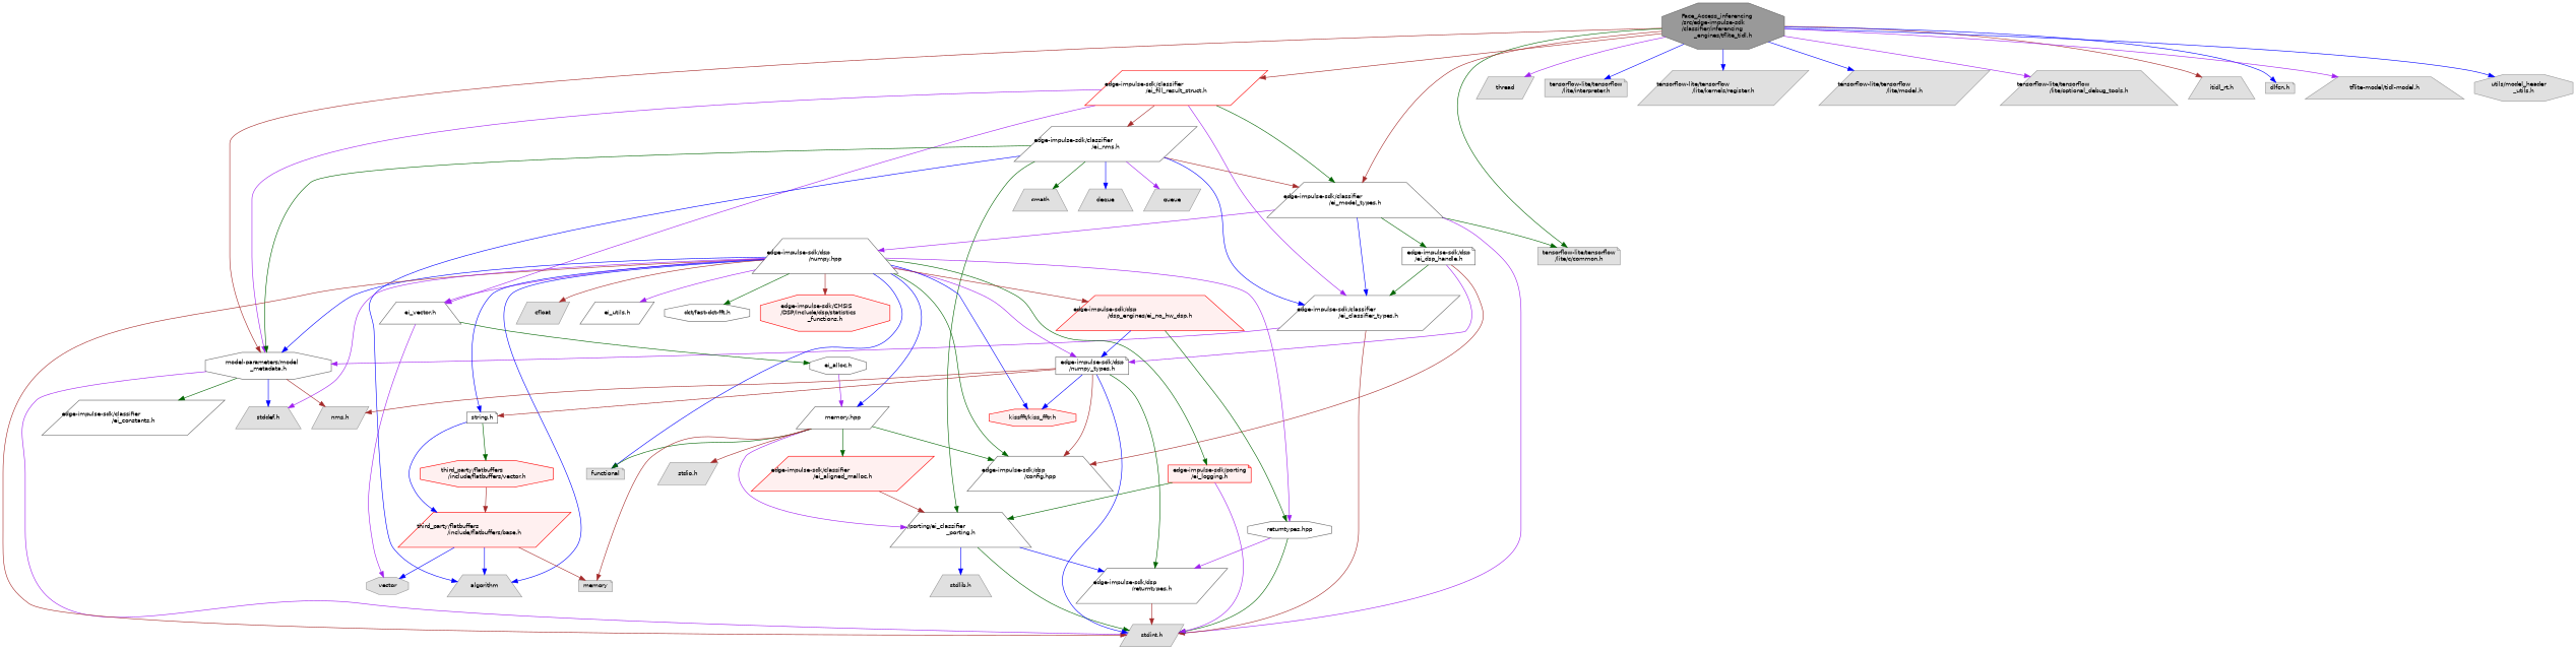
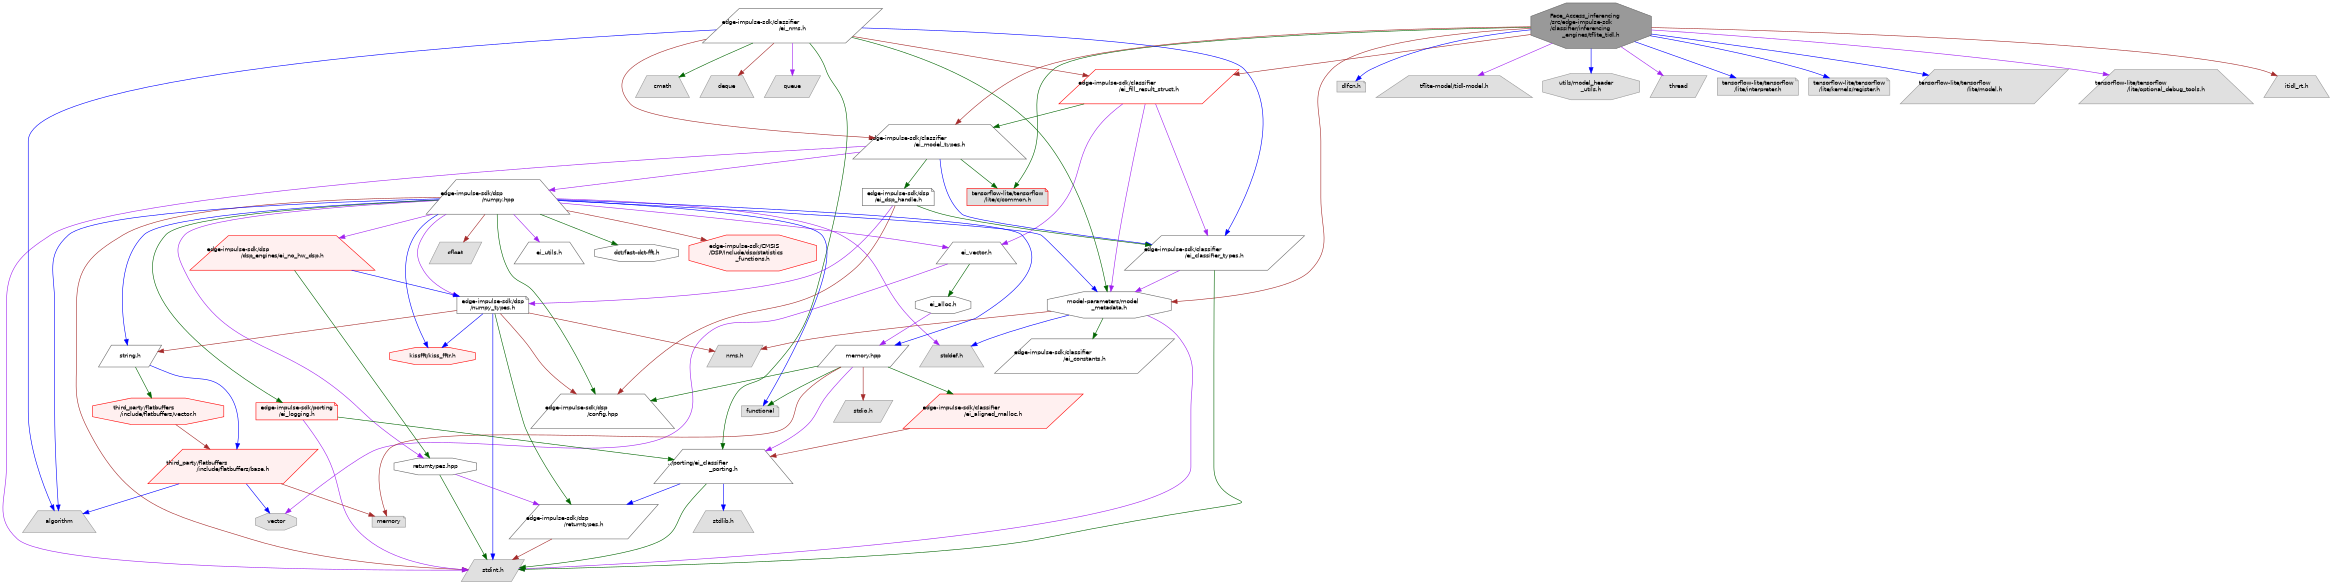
  digraph {
    node [color=grey60 fillcolor="#E0E0E0" fontname=Helvetica fontsize=10 shape=parallelogram style=filled]
    edge [color=purple fontname=Helvetica fontsize=10 labelfontname=Helvetica labelfontsize=10 style=solid]
    n1 [color=gray40 fillcolor=grey60 fontcolor=black height=0.2 label="Face_Access_inferencing\l/src/edge-impulse-sdk\l/classifier/inferencing\l_engines/tflite_tidl.h" shape=octagon width=0.4]
    n2 [color=grey40 fillcolor=white height=0.2 label="model-parameters/model\l_metadata.h" shape=octagon width=0.4]
    n3 [height=0.2 label=thread width=0.4]
-   n4 [height=0.2 label="tensorflow-lite/tensorflow\l/lite/c/common.h" shape=note width=0.4]
+   n4 [color=red height=0.2 label="tensorflow-lite/tensorflow\l/lite/c/common.h" shape=note width=0.4]
    n5 [height=0.2 label="tensorflow-lite/tensorflow\l/lite/interpreter.h" shape=note width=0.4]
-   n6 [height=0.2 label="tensorflow-lite/tensorflow\l/lite/kernels/register.h" width=0.4]
+   n6 [height=0.2 label="tensorflow-lite/tensorflow\l/lite/kernels/register.h" shape=note width=0.4]
    n7 [height=0.2 label="tensorflow-lite/tensorflow\l/lite/model.h" width=0.4]
    n8 [height=0.2 label="tensorflow-lite/tensorflow\l/lite/optional_debug_tools.h" shape=trapezium width=0.4]
    n9 [color=red fillcolor=white height=0.2 label="edge-impulse-sdk/classifier\l/ei_fill_result_struct.h" width=0.4]
    n10 [color=grey40 fillcolor=white height=0.2 label="edge-impulse-sdk/classifier\l/ei_model_types.h" shape=trapezium width=0.4]
    n11 [height=0.2 label="itidl_rt.h" shape=trapezium width=0.4]
    n12 [height=0.2 label="dlfcn.h" shape=note width=0.4]
    n13 [height=0.2 label="tflite-model/tidl-model.h" shape=trapezium width=0.4]
    n14 [height=0.2 label="utils/model_header\l_utils.h" shape=octagon width=0.4]
    n15 [height=0.2 label="stdint.h" width=0.4]
    n16 [height=0.2 label="nms.h" width=0.4]
    n17 [height=0.2 label="stddef.h" shape=trapezium width=0.4]
    n18 [color=grey40 fillcolor=white height=0.2 label="edge-impulse-sdk/classifier\l/ei_constants.h" width=0.4]
    n19 [color=grey40 fillcolor=white height=0.2 label="edge-impulse-sdk/classifier\l/ei_classifier_types.h" width=0.4]
    n20 [color=grey40 fillcolor=white height=0.2 label="ei_vector.h" shape=trapezium width=0.4]
    n21 [color=grey40 fillcolor=white height=0.2 label="edge-impulse-sdk/classifier\l/ei_nms.h" width=0.4]
    n22 [color=grey40 fillcolor=white height=0.2 label="edge-impulse-sdk/dsp\l/ei_dsp_handle.h" shape=note width=0.4]
    n23 [color=grey40 fillcolor=white height=0.2 label="edge-impulse-sdk/dsp\l/numpy.hpp" shape=trapezium width=0.4]
    n24 [height=0.2 label=vector shape=octagon width=0.4]
    n25 [color=grey40 fillcolor=white height=0.2 label="ei_alloc.h" shape=octagon width=0.4]
    n26 [height=0.2 label=algorithm shape=trapezium width=0.4]
    n27 [color=grey40 fillcolor=white height=0.2 label="../porting/ei_classifier\l_porting.h" shape=trapezium width=0.4]
    n28 [height=0.2 label=cmath shape=trapezium width=0.4]
    n29 [height=0.2 label=deque shape=trapezium width=0.4]
    n30 [height=0.2 label=queue width=0.4]
    n31 [color=grey40 fillcolor=white height=0.2 label="edge-impulse-sdk/dsp\l/config.hpp" shape=trapezium width=0.4]
    n32 [color=grey40 fillcolor=white height=0.2 label="edge-impulse-sdk/dsp\l/numpy_types.h" shape=note width=0.4]
-   n33 [color=grey40 fillcolor=white height=0.2 label="string.h" shape=note width=0.4]
+   n33 [color=grey40 fillcolor=white height=0.2 label="string.h" width=0.4]
    n34 [height=0.2 label=cfloat width=0.4]
    n35 [color=grey40 fillcolor=white height=0.2 label="memory.hpp" width=0.4]
    n36 [height=0.2 label=functional shape=note width=0.4]
    n37 [color=grey40 fillcolor=white height=0.2 label="returntypes.hpp" shape=octagon width=0.4]
-   n38 [color=grey40 fillcolor=white height=0.2 label="ei_utils.h" width=0.4]
+   n38 [color=grey40 fillcolor=white height=0.2 label="ei_utils.h" shape=trapezium width=0.4]
    n39 [color=grey40 fillcolor=white height=0.2 label="dct/fast-dct-fft.h" shape=octagon width=0.4]
    n40 [color=red fillcolor="#FFF0F0" height=0.2 label="kissfft/kiss_fftr.h" shape=octagon width=0.4]
    n41 [color=red fillcolor="#FFF0F0" height=0.2 label="edge-impulse-sdk/porting\l/ei_logging.h" shape=note width=0.4]
    n42 [color=red fillcolor="#FFF0F0" height=0.2 label="edge-impulse-sdk/dsp\l/dsp_engines/ei_no_hw_dsp.h" shape=trapezium width=0.4]
    n43 [color=red fillcolor="#FFF0F0" height=0.2 label="edge-impulse-sdk/CMSIS\l/DSP/Include/dsp/statistics\l_functions.h" shape=octagon width=0.4]
    n44 [color=grey40 fillcolor=white height=0.2 label="edge-impulse-sdk/dsp\l/returntypes.h" width=0.4]
    n45 [color=red fillcolor="#FFF0F0" height=0.2 label="third_party/flatbuffers\l/include/flatbuffers/base.h" width=0.4]
    n46 [color=red fillcolor="#FFF0F0" height=0.2 label="third_party/flatbuffers\l/include/flatbuffers/vector.h" shape=octagon width=0.4]
    n47 [height=0.2 label=memory shape=note width=0.4]
    n48 [height=0.2 label="stdio.h" width=0.4]
    n49 [color=red fillcolor="#FFF0F0" height=0.2 label="edge-impulse-sdk/classifier\l/ei_aligned_malloc.h" width=0.4]
    n50 [height=0.2 label="stdlib.h" shape=trapezium width=0.4]
    n1 -> n2 [color=brown]
    n1 -> n3
    n1 -> n4 [color=darkgreen]
    n1 -> n5 [color=blue]
    n1 -> n6 [color=blue]
    n1 -> n7 [color=blue]
    n1 -> n8
    n1 -> n9 [color=brown]
    n1 -> n10 [color=brown]
    n1 -> n11 [color=brown]
    n1 -> n12 [color=blue]
    n1 -> n13
    n1 -> n14 [color=blue]
    n2 -> n15
    n2 -> n16 [color=brown]
    n2 -> n17 [color=blue]
    n2 -> n18 [color=darkgreen]
    n9 -> n2
    n9 -> n10 [color=darkgreen]
    n9 -> n19
    n9 -> n20
-   n9 -> n21 [color=brown]
+   n21 -> n9 [color=brown]
    n10 -> n4 [color=darkgreen]
    n10 -> n15
    n10 -> n19 [color=blue]
    n10 -> n22 [color=darkgreen]
    n10 -> n23
    n19 -> n2
-   n19 -> n15 [color=brown]
+   n19 -> n15 [color=darkgreen]
    n20 -> n24
    n20 -> n25 [color=darkgreen]
    n21 -> n2 [color=darkgreen]
    n21 -> n10 [color=brown]
    n21 -> n19 [color=blue]
    n21 -> n26 [color=blue]
    n21 -> n27 [color=darkgreen]
    n21 -> n28 [color=darkgreen]
-   n21 -> n29 [color=blue]
+   n21 -> n29 [color=brown]
    n21 -> n30
    n22 -> n19 [color=darkgreen]
    n22 -> n31 [color=brown]
    n22 -> n32
    n23 -> n2 [color=blue]
    n23 -> n15 [color=brown]
    n23 -> n17
    n23 -> n20
    n23 -> n26 [color=blue]
    n23 -> n31 [color=darkgreen]
    n23 -> n32
    n23 -> n33 [color=blue]
    n23 -> n34 [color=brown]
    n23 -> n35 [color=blue]
    n23 -> n36 [color=blue]
    n23 -> n37
    n23 -> n38
    n23 -> n39 [color=darkgreen]
    n23 -> n40 [color=blue]
    n23 -> n41 [color=darkgreen]
-   n23 -> n42 [color=brown]
+   n23 -> n42
    n23 -> n43 [color=brown]
    n25 -> n35
    n27 -> n15 [color=darkgreen]
    n27 -> n44 [color=blue]
    n27 -> n50 [color=blue]
    n32 -> n15 [color=blue]
    n32 -> n16 [color=brown]
    n32 -> n31 [color=brown]
    n32 -> n33 [color=brown]
    n32 -> n40 [color=blue]
    n32 -> n44 [color=darkgreen]
    n33 -> n45 [color=blue]
    n33 -> n46 [color=darkgreen]
    n35 -> n27
    n35 -> n31 [color=darkgreen]
    n35 -> n36 [color=darkgreen]
    n35 -> n47 [color=brown]
    n35 -> n48 [color=brown]
    n35 -> n49 [color=darkgreen]
    n37 -> n15 [color=darkgreen]
    n37 -> n44
    n41 -> n15
    n41 -> n27 [color=darkgreen]
    n42 -> n32 [color=blue]
    n42 -> n37 [color=darkgreen]
    n44 -> n15 [color=brown]
    n45 -> n24 [color=blue]
    n45 -> n26 [color=blue]
    n45 -> n47 [color=brown]
    n46 -> n45 [color=brown]
    n49 -> n27 [color=brown]
  }
